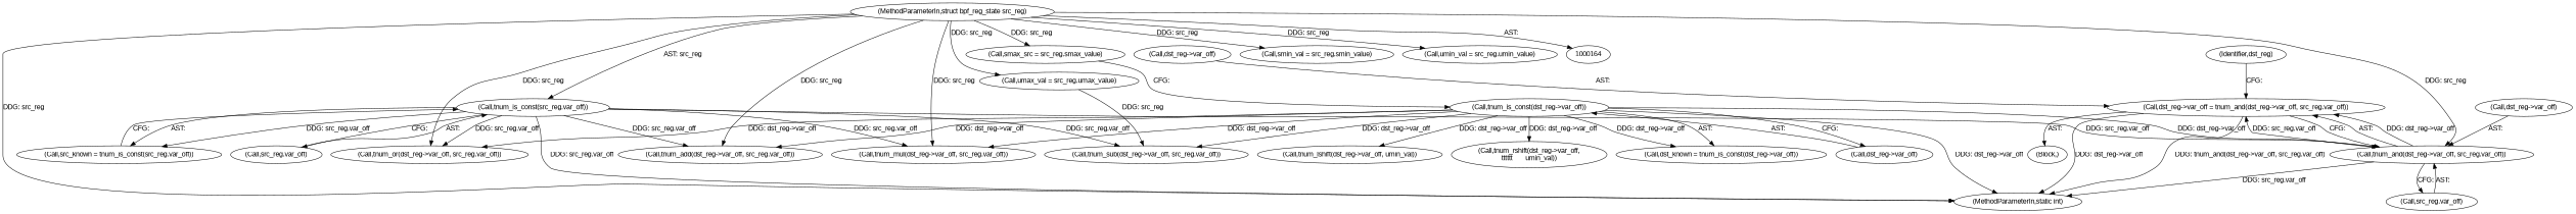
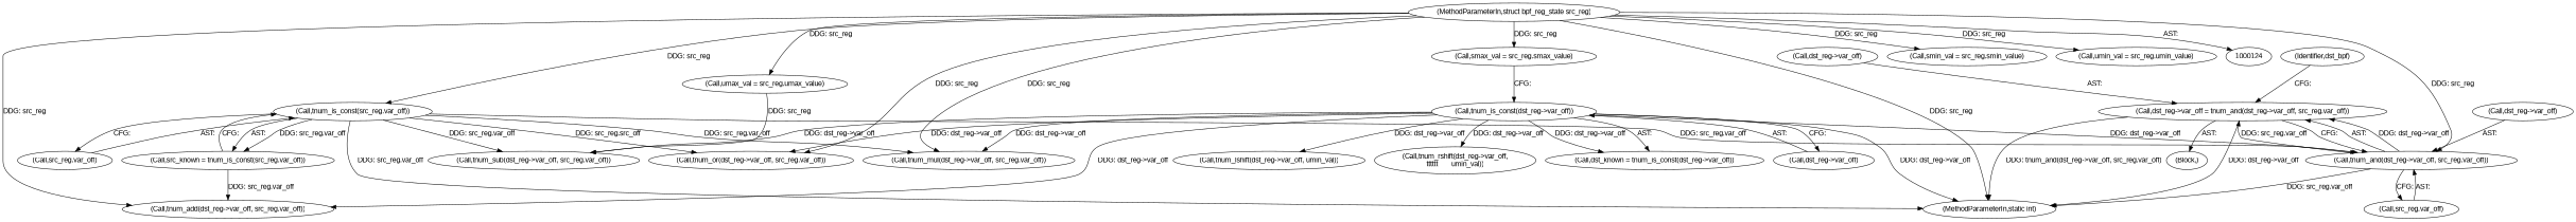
  digraph {
    fontname="Liberation Sans"
    node [fontname="Liberation Sans"]
    edge [fontname="Liberation Sans"]
    n1 [label="(Call,dst_reg->var_off = tnum_and(dst_reg->var_off, src_reg.var_off))"]
    n2 [label="(Call,tnum_and(dst_reg->var_off, src_reg.var_off))"]
    n3 [label="(MethodParameterIn,static int)"]
    n4 [label="(Block,)"]
    n5 [label="(Call,src_reg.var_off)"]
    n6 [label="(Call,tnum_is_const(dst_reg->var_off))"]
    n7 [label="(Call,tnum_or(dst_reg->var_off, src_reg.var_off))"]
    n8 [label="(Call,tnum_sub(dst_reg->var_off, src_reg.var_off))"]
    n9 [label="(Call,tnum_add(dst_reg->var_off, src_reg.var_off))"]
    n10 [label="(Call,tnum_lshift(dst_reg->var_off, umin_val))"]
    n11 [label="(Call,tnum_rshift(dst_reg->var_off,\n\t\t\t\t\t\t       umin_val))"]
    n12 [label="(Call,tnum_mul(dst_reg->var_off, src_reg.var_off))"]
    n13 [label="(Call,dst_known = tnum_is_const(dst_reg->var_off))"]
    n14 [label="(Call,dst_reg->var_off)"]
    n15 [label="(Call,tnum_is_const(src_reg.var_off))"]
    n16 [label="(Call,src_known = tnum_is_const(src_reg.var_off))"]
    n17 [label="(Call,src_reg.var_off)"]
    n18 [label="(MethodParameterIn,struct bpf_reg_state src_reg)"]
    n19 [label="(Call,umax_val = src_reg.umax_value)"]
-   n20 [label="(Call,smax_src = src_reg.smax_value)"]
+   n20 [label="(Call,smax_val = src_reg.smax_value)"]
    n21 [label="(Call,smin_val = src_reg.smin_value)"]
    n22 [label="(Call,umin_val = src_reg.umin_value)"]
-   1000124 [label=1000164]
-   n24 [label="(Identifier,dst_reg)"]
+   1000124
+   n24 [label="(Identifier,dst_bpf)"]
    n25 [label="(Call,dst_reg->var_off)"]
    n26 [label="(Call,dst_reg->var_off)"]
    n1 -> n2 [label="CFG: "]
    n1 -> n3 [label="DDG: tnum_and(dst_reg->var_off, src_reg.var_off)"]
    n1 -> n3 [label="DDG: dst_reg->var_off"]
    n1 -> n4 [label="AST: "]
    n2 -> n1 [label="AST: "]
    n2 -> n1 [label="DDG: dst_reg->var_off"]
    n2 -> n1 [label="DDG: src_reg.var_off"]
    n2 -> n3 [label="DDG: src_reg.var_off"]
    n2 -> n5 [label="CFG: "]
    n5 -> n2 [label="AST: "]
    n6 -> n2 [label="DDG: dst_reg->var_off"]
    n6 -> n3 [label="DDG: dst_reg->var_off"]
    n6 -> n7 [label="DDG: dst_reg->var_off"]
    n6 -> n8 [label="DDG: dst_reg->var_off"]
    n6 -> n9 [label="DDG: dst_reg->var_off"]
    n6 -> n10 [label="DDG: dst_reg->var_off"]
    n6 -> n11 [label="DDG: dst_reg->var_off"]
    n6 -> n12 [label="DDG: dst_reg->var_off"]
    n6 -> n13 [label="AST: "]
    n6 -> n13 [label="DDG: dst_reg->var_off"]
    n6 -> n14 [label="CFG: "]
    n14 -> n6 [label="AST: "]
    n15 -> n2 [label="DDG: src_reg.var_off"]
    n15 -> n3 [label="DDG: src_reg.var_off"]
-   n15 -> n7 [label="DDG: src_reg.var_off"]
+   n15 -> n7 [label="DDG: src_reg.src_off"]
    n15 -> n8 [label="DDG: src_reg.var_off"]
-   n15 -> n9 [label="DDG: src_reg.var_off"]
+   n16 -> n9 [label="DDG: src_reg.var_off"]
    n15 -> n12 [label="DDG: src_reg.var_off"]
    n15 -> n16 [label="AST: "]
    n15 -> n16 [label="DDG: src_reg.var_off"]
    n15 -> n17 [label="CFG: "]
    n16 -> n15 [label="CFG: "]
    n17 -> n15 [label="AST: "]
    n18 -> n2 [label="DDG: src_reg"]
    n18 -> n3 [label="DDG: src_reg"]
    n18 -> n7 [label="DDG: src_reg"]
    n18 -> n9 [label="DDG: src_reg"]
    n18 -> n12 [label="DDG: src_reg"]
-   n18 -> n15 [label="AST: src_reg"]
+   n18 -> n15 [label="DDG: src_reg"]
    n18 -> n19 [label="DDG: src_reg"]
    n18 -> n20 [label="DDG: src_reg"]
    n18 -> n21 [label="DDG: src_reg"]
    n18 -> n22 [label="DDG: src_reg"]
    n18 -> 1000124 [label="AST: "]
    n19 -> n8 [label="DDG: src_reg"]
    n20 -> n6 [label="CFG: "]
    n24 -> n1 [label="CFG: "]
    n25 -> n1 [label="AST: "]
    n26 -> n2 [label="AST: "]
  }
